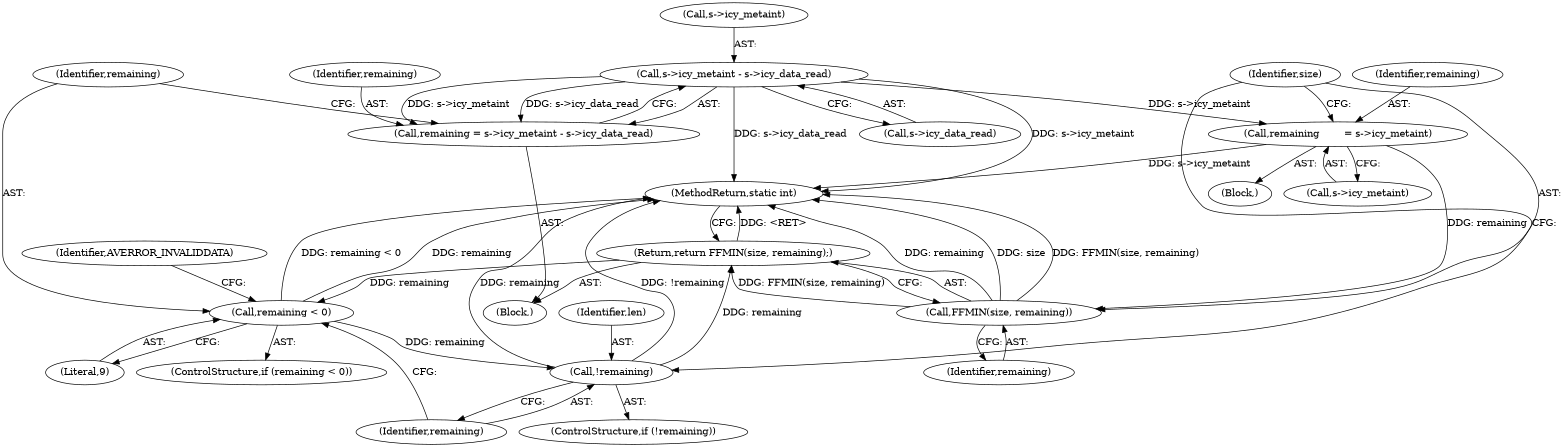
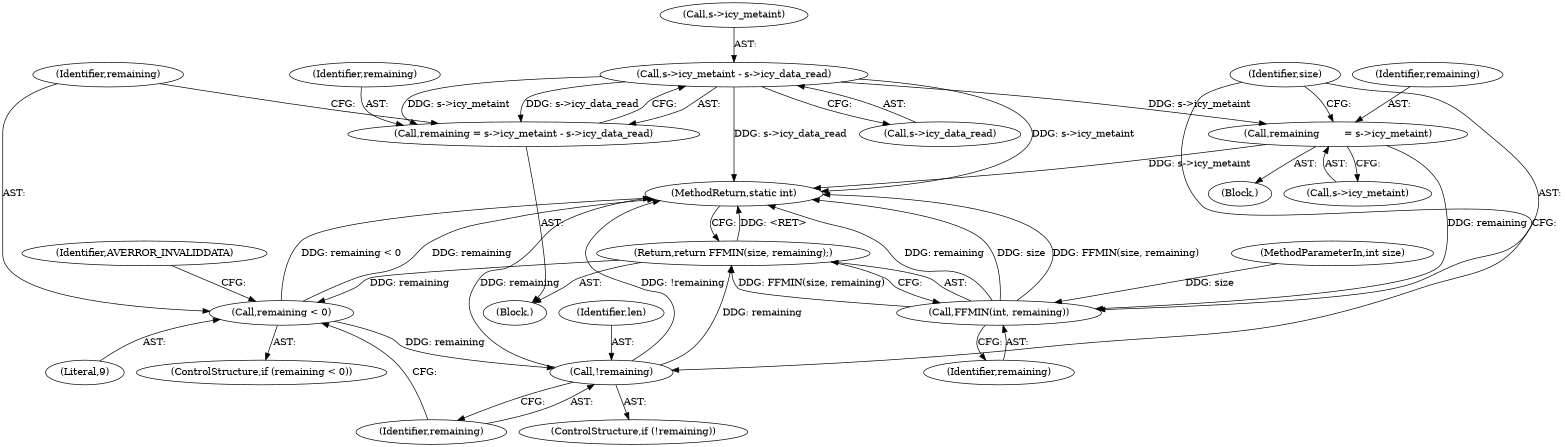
  digraph {
    n1 [label="(Call,s->icy_metaint - s->icy_data_read)"]
    n2 [label="(Call,remaining = s->icy_metaint - s->icy_data_read)"]
    n3 [label="(Call,remaining        = s->icy_metaint)"]
    n4 [label="(MethodReturn,static int)"]
    n5 [label="(Call,s->icy_data_read)"]
    n6 [label="(Block,)"]
-   n7 [label="(Call,FFMIN(size, remaining))"]
+   n7 [label="(Call,FFMIN(int, remaining))"]
    n8 [label="(Block,)"]
    n9 [label="(Call,s->icy_metaint)"]
    n10 [label="(Return,return FFMIN(size, remaining);)"]
    n11 [label="(Call,remaining < 0)"]
    n12 [label="(Call,!remaining)"]
    n13 [label="(Literal,9)"]
    n14 [label="(ControlStructure,if (remaining < 0))"]
    n15 [label="(ControlStructure,if (!remaining))"]
    n16 [label="(Identifier,remaining)"]
    n17 [label="(Identifier,remaining)"]
    n18 [label="(Identifier,remaining)"]
+   n19 [label="(MethodParameterIn,int size)"]
    n20 [label="(Call,s->icy_metaint)"]
    n21 [label="(Identifier,remaining)"]
    n22 [label="(Identifier,AVERROR_INVALIDDATA)"]
    n23 [label="(Identifier,remaining)"]
    n24 [label="(Identifier,size)"]
    n25 [label="(Identifier,len)"]
    n1 -> n2 [label="AST: "]
    n1 -> n2 [label="DDG: s->icy_metaint"]
    n1 -> n2 [label="DDG: s->icy_data_read"]
    n1 -> n3 [label="DDG: s->icy_metaint"]
    n1 -> n4 [label="DDG: s->icy_data_read"]
    n1 -> n4 [label="DDG: s->icy_metaint"]
    n1 -> n5 [label="CFG: "]
    n2 -> n1 [label="CFG: "]
    n2 -> n6 [label="AST: "]
    n3 -> n4 [label="DDG: s->icy_metaint"]
    n3 -> n7 [label="DDG: remaining"]
    n3 -> n8 [label="AST: "]
    n3 -> n9 [label="CFG: "]
    n4 -> n10 [label="CFG: "]
    n5 -> n1 [label="AST: "]
    n7 -> n4 [label="DDG: remaining"]
    n7 -> n4 [label="DDG: size"]
    n7 -> n4 [label="DDG: FFMIN(size, remaining)"]
    n7 -> n10 [label="AST: "]
    n7 -> n10 [label="DDG: FFMIN(size, remaining)"]
    n7 -> n17 [label="CFG: "]
    n9 -> n3 [label="AST: "]
    n10 -> n4 [label="DDG: <RET>"]
    n10 -> n6 [label="AST: "]
    n10 -> n7 [label="CFG: "]
    n10 -> n11 [label="DDG: remaining"]
    n11 -> n4 [label="DDG: remaining < 0"]
    n11 -> n4 [label="DDG: remaining"]
    n11 -> n12 [label="DDG: remaining"]
-   n11 -> n13 [label="CFG: "]
    n11 -> n14 [label="AST: "]
    n12 -> n4 [label="DDG: remaining"]
    n12 -> n4 [label="DDG: !remaining"]
    n12 -> n10 [label="DDG: remaining"]
    n12 -> n15 [label="AST: "]
    n12 -> n16 [label="CFG: "]
    n13 -> n11 [label="AST: "]
    n16 -> n11 [label="CFG: "]
    n16 -> n12 [label="AST: "]
    n17 -> n7 [label="AST: "]
    n18 -> n2 [label="AST: "]
+   n19 -> n7 [label="DDG: size"]
    n20 -> n1 [label="AST: "]
    n21 -> n3 [label="AST: "]
    n22 -> n11 [label="CFG: "]
    n23 -> n2 [label="CFG: "]
    n23 -> n11 [label="AST: "]
    n24 -> n3 [label="CFG: "]
    n24 -> n7 [label="AST: "]
    n24 -> n12 [label="CFG: "]
    n25 -> n12 [label="AST: "]
  }
